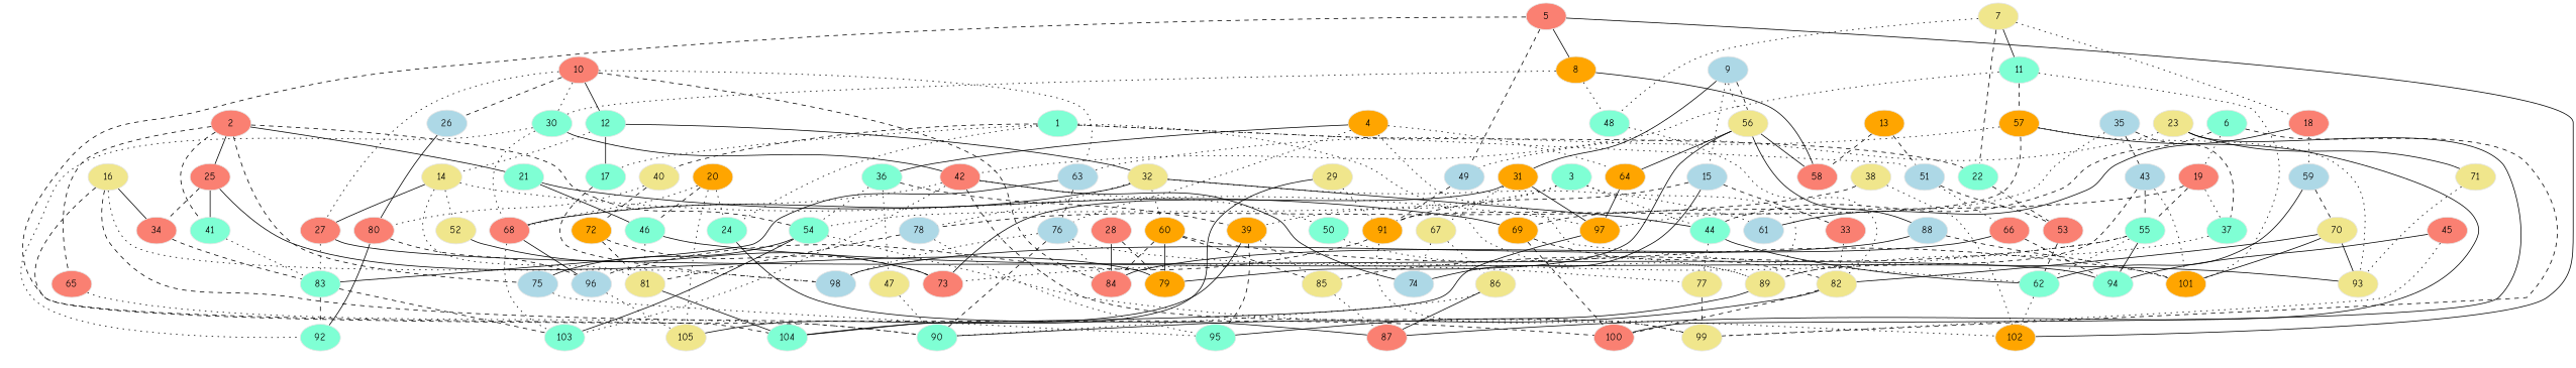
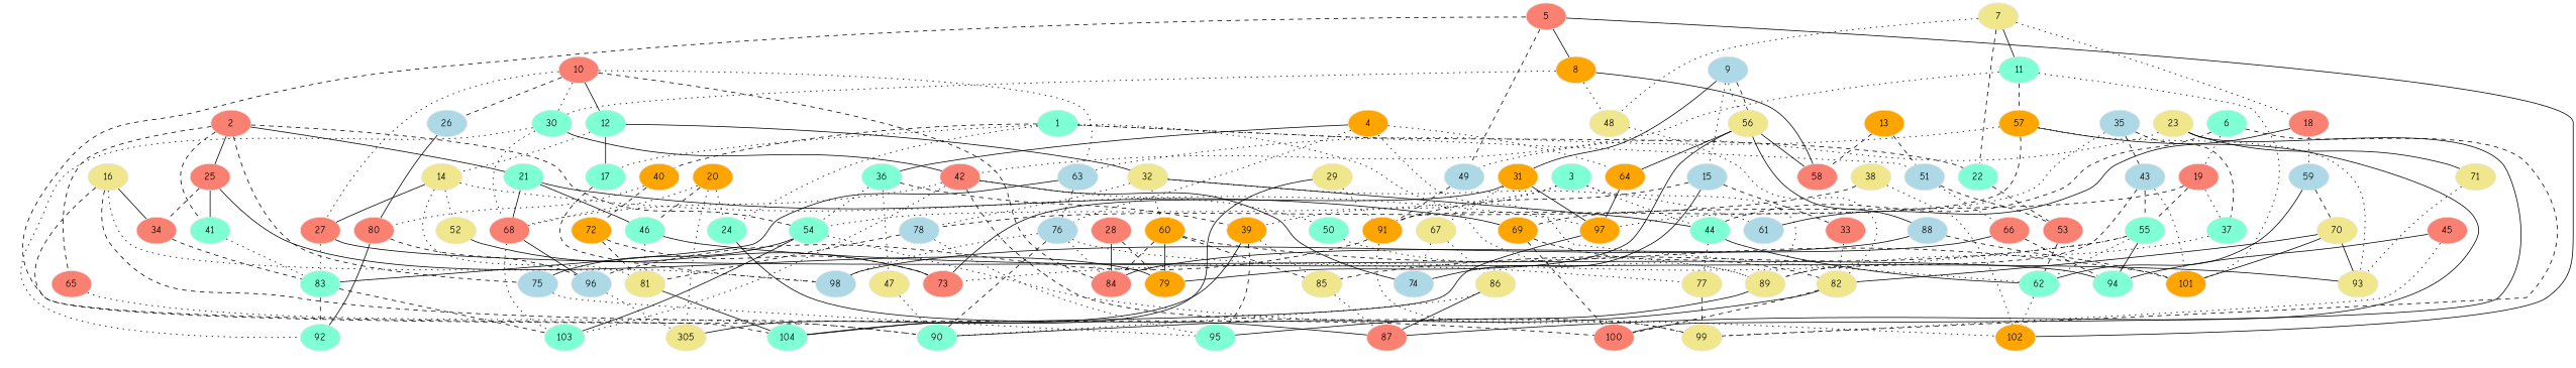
  graph {
    fontname="Comic Neue"
    node [color=gray90 fillcolor=aquamarine fontname="Comic Neue" style=filled]
    edge [fontname="Comic Neue" style=dotted]
    1
    17
    22
    24
-   40 [fillcolor=khaki]
+   40 [fillcolor=orange]
    51 [fillcolor=lightblue]
    89 [fillcolor=khaki]
    98 [fillcolor=lightblue]
    53 [fillcolor=salmon]
    87 [fillcolor=salmon]
    80 [fillcolor=salmon]
    72 [fillcolor=orange]
    66 [fillcolor=salmon]
    95
    2 [fillcolor=salmon]
    21
    25 [fillcolor=salmon]
    41
    54
    65 [fillcolor=salmon]
    75 [fillcolor=lightblue]
    69 [fillcolor=orange]
    46
    68 [fillcolor=salmon]
    34 [fillcolor=salmon]
    79 [fillcolor=orange]
    83
    102 [fillcolor=orange]
    103
    90
    3
    39 [fillcolor=orange]
    44
-   105 [fillcolor=khaki]
+   105 [fillcolor=khaki label=305]
    85 [fillcolor=khaki]
    62
    77 [fillcolor=khaki]
    4 [fillcolor=orange]
    36
    64 [fillcolor=orange]
    76 [fillcolor=lightblue]
    47 [fillcolor=khaki]
    97 [fillcolor=orange]
    84 [fillcolor=salmon]
    5 [fillcolor=salmon]
    8 [fillcolor=orange]
    49 [fillcolor=lightblue]
-   48
+   48 [fillcolor=khaki]
    30
    58 [fillcolor=salmon]
    91 [fillcolor=orange]
    6
    19 [fillcolor=salmon]
    99 [fillcolor=khaki]
    37
    55
    7 [fillcolor=khaki]
    11
    18 [fillcolor=salmon]
    42 [fillcolor=salmon]
    57 [fillcolor=orange]
    101 [fillcolor=orange]
    59 [fillcolor=lightblue]
    61 [fillcolor=lightblue]
    82 [fillcolor=khaki]
    92
    9 [fillcolor=lightblue]
    15 [fillcolor=lightblue]
    31 [fillcolor=orange]
    56 [fillcolor=khaki]
    33 [fillcolor=salmon]
    74 [fillcolor=lightblue]
    67 [fillcolor=khaki]
    73 [fillcolor=salmon]
    88 [fillcolor=lightblue]
    10 [fillcolor=salmon]
    12
    26 [fillcolor=lightblue]
    27 [fillcolor=salmon]
    63 [fillcolor=lightblue]
    14 [fillcolor=khaki]
    32 [fillcolor=khaki]
    94
    50
    93 [fillcolor=khaki]
    52 [fillcolor=khaki]
    81 [fillcolor=khaki]
    78 [fillcolor=lightblue]
    60 [fillcolor=orange]
    13 [fillcolor=orange]
    104
    96 [fillcolor=lightblue]
    16 [fillcolor=khaki]
    100 [fillcolor=salmon]
    70 [fillcolor=khaki]
    20 [fillcolor=orange]
    23 [fillcolor=khaki]
    71 [fillcolor=khaki]
    28 [fillcolor=salmon]
    29 [fillcolor=khaki]
    86 [fillcolor=khaki]
    35 [fillcolor=lightblue]
    43 [fillcolor=lightblue]
    38 [fillcolor=khaki]
    45 [fillcolor=salmon]
    1 -- 17
    1 -- 22 [style=dashed]
    1 -- 24
    1 -- 40 [style=dashed]
    1 -- 51
    1 -- 89
    17 -- 98 [style=dashed]
    22 -- 53 [style=dashed]
    24 -- 87 [style=solid]
    40 -- 80
    40 -- 72 [style=dashed]
    51 -- 53 [style=dashed]
    51 -- 66
    89 -- 95 [style=solid]
    53 -- 62 [style=dashed]
    80 -- 92 [style=solid]
    80 -- 96 [style=dashed]
    72 -- 73 [style=dashed]
    72 -- 81 [style=dashed]
    66 -- 84 [style=solid]
    66 -- 94 [style=dashed]
    2 -- 21 [style=solid]
    2 -- 25 [style=solid]
    2 -- 41 [style=dashed]
    2 -- 54 [style=dashed]
    2 -- 65 [style=dashed]
    2 -- 75 [style=dashed]
    21 -- 69 [style=solid]
    21 -- 46 [style=solid]
-   32 -- 68 [style=solid]
+   21 -- 68 [style=solid]
    25 -- 41 [style=solid]
    25 -- 34 [style=dashed]
    25 -- 79 [style=solid]
    41 -- 83
    54 -- 75 [style=solid]
    54 -- 102
    54 -- 103 [style=solid]
    65 -- 90
    75 -- 95
    69 -- 82 [style=dashed]
    69 -- 100 [style=dashed]
    46 -- 93 [style=solid]
    46 -- 81
    68 -- 103
    68 -- 96 [style=solid]
    34 -- 83 [style=dashed]
    83 -- 103 [style=dashed]
    83 -- 92 [style=dashed]
    3 -- 89
    3 -- 54
    3 -- 39
    3 -- 44
    39 -- 95 [style=dashed]
    39 -- 105 [style=solid]
    39 -- 85
    44 -- 62 [style=solid]
    44 -- 77
    85 -- 87
    62 -- 102
    77 -- 99 [style=dashed]
    4 -- 62
    4 -- 36 [style=solid]
    4 -- 64
    4 -- 76
    36 -- 54
    36 -- 39 [style=dashed]
    36 -- 47
    64 -- 97 [style=solid]
    76 -- 98
    76 -- 90 [style=dashed]
    76 -- 77
    76 -- 84
    47 -- 90
    97 -- 104 [style=solid]
    5 -- 102 [style=solid]
    5 -- 90 [style=dashed]
    5 -- 8 [style=solid]
    5 -- 49 [style=dashed]
    8 -- 48
    8 -- 30
    8 -- 58 [style=solid]
    49 -- 91 [style=dashed]
    48 -- 82
    30 -- 68
    30 -- 42 [style=solid]
    30 -- 92
    91 -- 99
    91 -- 96 [style=dashed]
    6 -- 44 [style=dashed]
    6 -- 19
    6 -- 99 [style=dashed]
    19 -- 69 [style=dashed]
    19 -- 37
    19 -- 55 [style=dashed]
    37 -- 89
    55 -- 85 [style=dashed]
    55 -- 62
    55 -- 73
    55 -- 94 [style=solid]
    7 -- 22 [style=dashed]
    7 -- 48
    7 -- 11 [style=solid]
    7 -- 18
    11 -- 42
    11 -- 57 [style=dashed]
    11 -- 101
    18 -- 59
    18 -- 61 [style=solid]
    42 -- 68
    42 -- 103
    42 -- 99 [style=dashed]
    42 -- 74 [style=solid]
    42 -- 50
    57 -- 87 [style=solid]
    57 -- 91 [style=dashed]
    57 -- 63
    57 -- 93
    59 -- 62 [style=solid]
    59 -- 70 [style=dashed]
    82 -- 90 [style=solid]
    82 -- 100 [style=dashed]
    9 -- 15
    9 -- 31 [style=solid]
    9 -- 56
    9 -- 56 [style=dashed]
    15 -- 91 [style=dashed]
    15 -- 33 [style=dashed]
    15 -- 74 [style=solid]
    31 -- 97 [style=solid]
    31 -- 67
    31 -- 73 [style=solid]
    56 -- 79 [style=solid]
    56 -- 64 [style=solid]
    56 -- 58 [style=solid]
    56 -- 88 [style=solid]
    33 -- 82
    67 -- 74
    67 -- 86
    88 -- 98 [style=solid]
    88 -- 101 [style=dashed]
    10 -- 84 [style=dashed]
    10 -- 30
    10 -- 12 [style=solid]
    10 -- 26 [style=dashed]
    10 -- 27
    10 -- 63
    12 -- 17 [style=solid]
    12 -- 14
    12 -- 32 [style=solid]
    26 -- 80 [style=solid]
    27 -- 83
    27 -- 94 [style=solid]
    63 -- 83 [style=solid]
    63 -- 76 [style=dashed]
    14 -- 97
    14 -- 27 [style=solid]
    14 -- 52
    14 -- 81
    32 -- 44 [style=solid]
    32 -- 61
    32 -- 78
    32 -- 60
    50 -- 89
    52 -- 73 [style=solid]
    81 -- 104 [style=solid]
    78 -- 95
    78 -- 81 [style=dashed]
    60 -- 79 [style=solid]
    60 -- 85 [style=dashed]
    60 -- 84 [style=dashed]
    60 -- 101 [style=dashed]
    13 -- 51 [style=dashed]
    13 -- 58 [style=dashed]
    96 -- 105
    16 -- 98
    16 -- 34 [style=solid]
    16 -- 104 [style=dashed]
    16 -- 100 [style=dashed]
    70 -- 101 [style=solid]
    70 -- 82 [style=solid]
    70 -- 93 [style=solid]
    20 -- 24
    20 -- 46 [style=dashed]
    20 -- 68
    20 -- 105
    23 -- 49
    23 -- 100 [style=solid]
    23 -- 71 [style=solid]
    71 -- 93
    28 -- 79 [style=dashed]
    28 -- 84 [style=solid]
    29 -- 91
    29 -- 104 [style=solid]
    86 -- 87 [style=solid]
    86 -- 90
    35 -- 97
    35 -- 37 [style=dashed]
    35 -- 43 [style=dashed]
    43 -- 89 [style=dashed]
    43 -- 55 [style=dashed]
    43 -- 101
    38 -- 102
    38 -- 78 [style=dashed]
    45 -- 99
    45 -- 94 [style=solid]
  }
